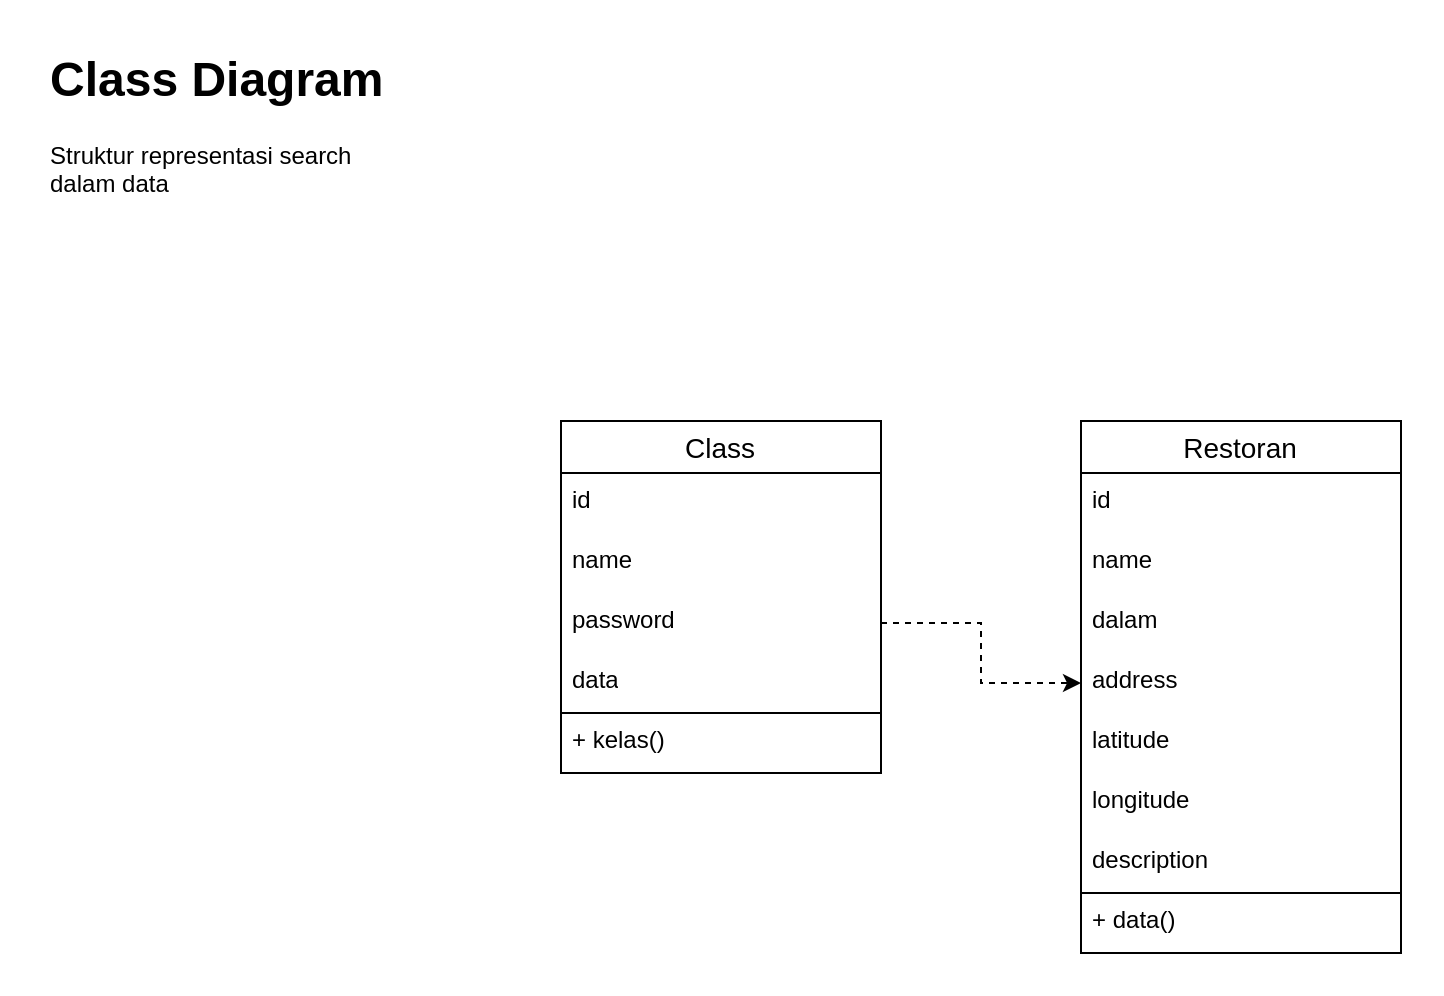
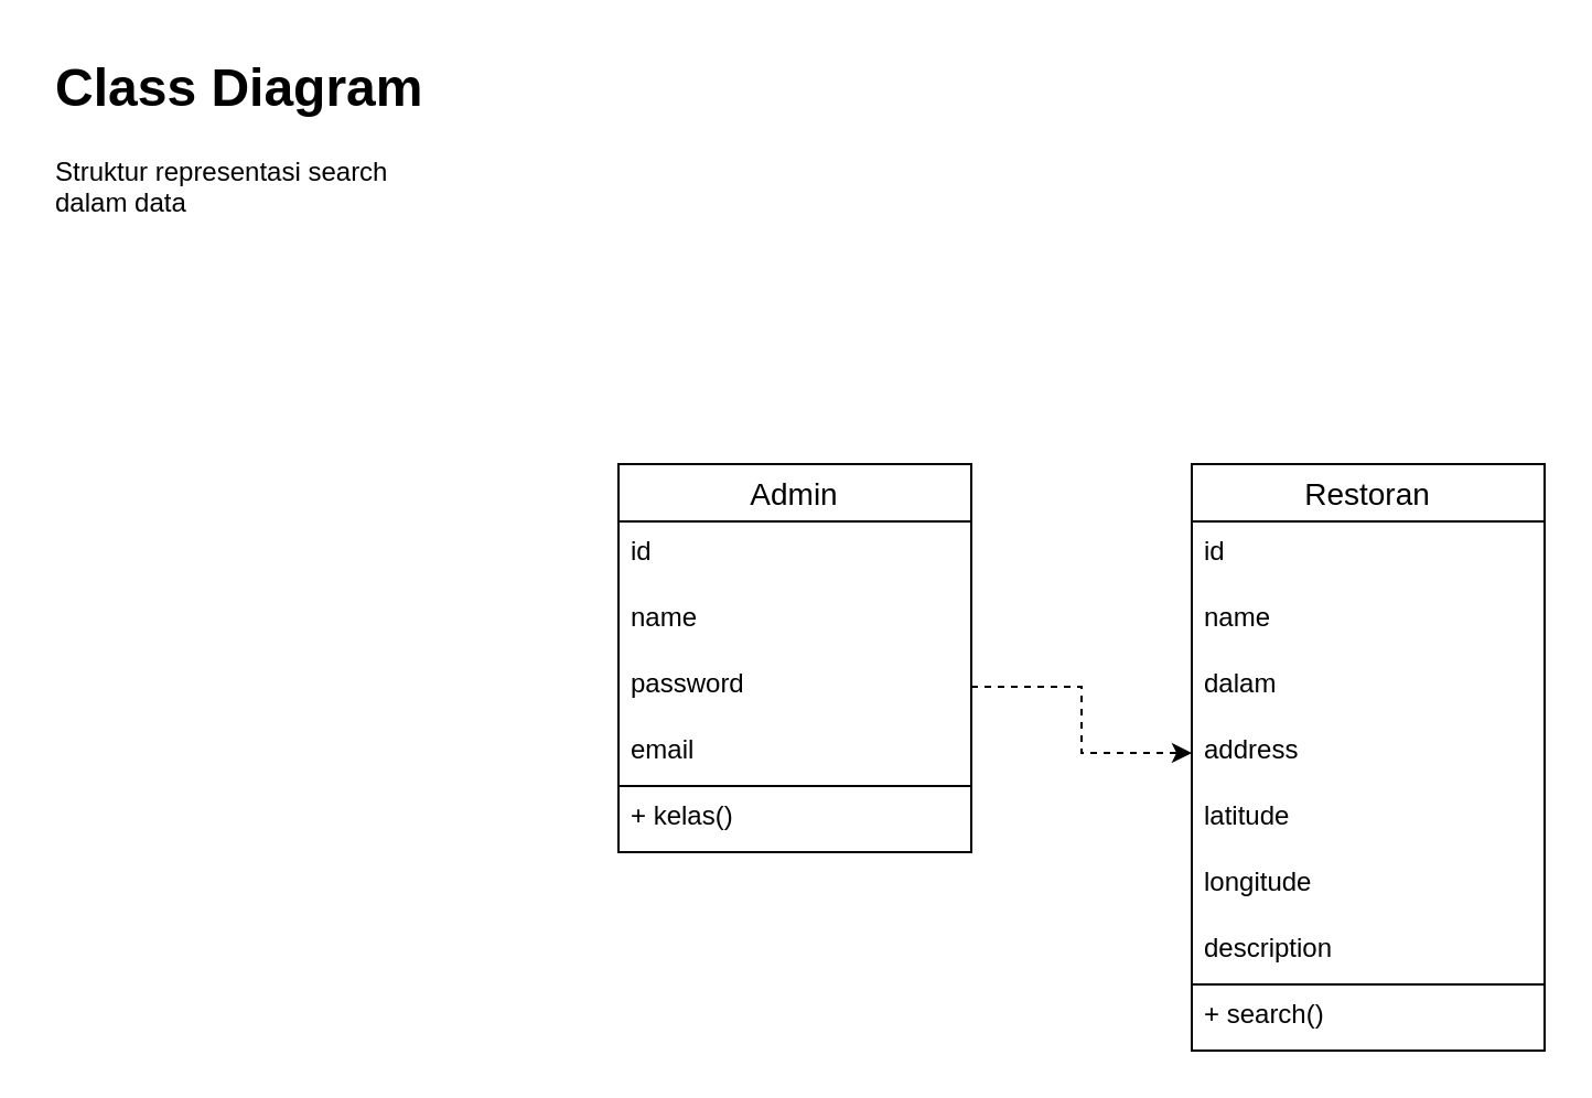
  <mxCell id="0" />
  <mxCell id="1" parent="0" />
- <mxCell id="2" value="Class" style="swimlane;fontStyle=0;childLayout=stackLayout;horizontal=1;startSize=26;horizontalStack=0;resizeParent=1;resizeParentMax=0;resizeLast=0;collapsible=1;marginBottom=0;align=center;fontSize=14;" parent="1" vertex="1"><mxGeometry x="280" y="210" width="160" height="176" as="geometry" /></mxCell>
+ <mxCell id="2" value="Admin" style="swimlane;fontStyle=0;childLayout=stackLayout;horizontal=1;startSize=26;horizontalStack=0;resizeParent=1;resizeParentMax=0;resizeLast=0;collapsible=1;marginBottom=0;align=center;fontSize=14;" parent="1" vertex="1"><mxGeometry x="280" y="210" width="160" height="176" as="geometry" /></mxCell>
  <mxCell id="3" value="id" style="text;strokeColor=none;fillColor=none;spacingLeft=4;spacingRight=4;overflow=hidden;rotatable=0;points=[[0,0.5],[1,0.5]];portConstraint=eastwest;fontSize=12;whiteSpace=wrap;html=1;" parent="2" vertex="1"><mxGeometry y="26" width="160" height="30" as="geometry" /></mxCell>
  <mxCell id="4" value="name" style="text;strokeColor=none;fillColor=none;spacingLeft=4;spacingRight=4;overflow=hidden;rotatable=0;points=[[0,0.5],[1,0.5]];portConstraint=eastwest;fontSize=12;whiteSpace=wrap;html=1;" parent="2" vertex="1"><mxGeometry y="56" width="160" height="30" as="geometry" /></mxCell>
  <mxCell id="5" value="password" style="text;strokeColor=none;fillColor=none;spacingLeft=4;spacingRight=4;overflow=hidden;rotatable=0;points=[[0,0.5],[1,0.5]];portConstraint=eastwest;fontSize=12;whiteSpace=wrap;html=1;" parent="2" vertex="1"><mxGeometry y="86" width="160" height="30" as="geometry" /></mxCell>
- <mxCell id="6" value="data" style="text;strokeColor=none;fillColor=none;spacingLeft=4;spacingRight=4;overflow=hidden;rotatable=0;points=[[0,0.5],[1,0.5]];portConstraint=eastwest;fontSize=12;whiteSpace=wrap;html=1;" parent="2" vertex="1"><mxGeometry y="116" width="160" height="30" as="geometry" /></mxCell>
+ <mxCell id="6" value="email" style="text;strokeColor=none;fillColor=none;spacingLeft=4;spacingRight=4;overflow=hidden;rotatable=0;points=[[0,0.5],[1,0.5]];portConstraint=eastwest;fontSize=12;whiteSpace=wrap;html=1;" parent="2" vertex="1"><mxGeometry y="116" width="160" height="30" as="geometry" /></mxCell>
  <mxCell id="7" value="+ kelas()" style="text;strokeColor=default;fillColor=none;spacingLeft=4;spacingRight=4;overflow=hidden;rotatable=0;points=[[0,0.5],[1,0.5]];portConstraint=eastwest;fontSize=12;whiteSpace=wrap;html=1;" parent="2" vertex="1"><mxGeometry y="146" width="160" height="30" as="geometry" /></mxCell>
  <mxCell id="8" value="Restoran" style="swimlane;fontStyle=0;childLayout=stackLayout;horizontal=1;startSize=26;horizontalStack=0;resizeParent=1;resizeParentMax=0;resizeLast=0;collapsible=1;marginBottom=0;align=center;fontSize=14;" parent="1" vertex="1"><mxGeometry x="540" y="210" width="160" height="266" as="geometry" /></mxCell>
  <mxCell id="9" value="id" style="text;strokeColor=none;fillColor=none;spacingLeft=4;spacingRight=4;overflow=hidden;rotatable=0;points=[[0,0.5],[1,0.5]];portConstraint=eastwest;fontSize=12;whiteSpace=wrap;html=1;" parent="8" vertex="1"><mxGeometry y="26" width="160" height="30" as="geometry" /></mxCell>
  <mxCell id="10" value="name" style="text;strokeColor=none;fillColor=none;spacingLeft=4;spacingRight=4;overflow=hidden;rotatable=0;points=[[0,0.5],[1,0.5]];portConstraint=eastwest;fontSize=12;whiteSpace=wrap;html=1;" parent="8" vertex="1"><mxGeometry y="56" width="160" height="30" as="geometry" /></mxCell>
  <mxCell id="11" value="dalam" style="text;strokeColor=none;fillColor=none;spacingLeft=4;spacingRight=4;overflow=hidden;rotatable=0;points=[[0,0.5],[1,0.5]];portConstraint=eastwest;fontSize=12;whiteSpace=wrap;html=1;" parent="8" vertex="1"><mxGeometry y="86" width="160" height="30" as="geometry" /></mxCell>
  <mxCell id="12" value="address" style="text;strokeColor=none;fillColor=none;spacingLeft=4;spacingRight=4;overflow=hidden;rotatable=0;points=[[0,0.5],[1,0.5]];portConstraint=eastwest;fontSize=12;whiteSpace=wrap;html=1;" parent="8" vertex="1"><mxGeometry y="116" width="160" height="30" as="geometry" /></mxCell>
  <mxCell id="13" value="latitude" style="text;strokeColor=none;fillColor=none;spacingLeft=4;spacingRight=4;overflow=hidden;rotatable=0;points=[[0,0.5],[1,0.5]];portConstraint=eastwest;fontSize=12;whiteSpace=wrap;html=1;" parent="8" vertex="1"><mxGeometry y="146" width="160" height="30" as="geometry" /></mxCell>
  <mxCell id="14" value="longitude" style="text;strokeColor=none;fillColor=none;spacingLeft=4;spacingRight=4;overflow=hidden;rotatable=0;points=[[0,0.5],[1,0.5]];portConstraint=eastwest;fontSize=12;whiteSpace=wrap;html=1;" parent="8" vertex="1"><mxGeometry y="176" width="160" height="30" as="geometry" /></mxCell>
  <mxCell id="15" value="description" style="text;strokeColor=none;fillColor=none;spacingLeft=4;spacingRight=4;overflow=hidden;rotatable=0;points=[[0,0.5],[1,0.5]];portConstraint=eastwest;fontSize=12;whiteSpace=wrap;html=1;" parent="8" vertex="1"><mxGeometry y="206" width="160" height="30" as="geometry" /></mxCell>
- <mxCell id="16" value="+ data()" style="text;strokeColor=default;fillColor=none;spacingLeft=4;spacingRight=4;overflow=hidden;rotatable=0;points=[[0,0.5],[1,0.5]];portConstraint=eastwest;fontSize=12;whiteSpace=wrap;html=1;" parent="8" vertex="1"><mxGeometry y="236" width="160" height="30" as="geometry" /></mxCell>
+ <mxCell id="16" value="+ search()" style="text;strokeColor=default;fillColor=none;spacingLeft=4;spacingRight=4;overflow=hidden;rotatable=0;points=[[0,0.5],[1,0.5]];portConstraint=eastwest;fontSize=12;whiteSpace=wrap;html=1;" parent="8" vertex="1"><mxGeometry y="236" width="160" height="30" as="geometry" /></mxCell>
  <mxCell id="17" value="&lt;h1&gt;Class Diagram&lt;/h1&gt;&lt;p&gt;Struktur representasi search dalam data&lt;/p&gt;" style="text;html=1;strokeColor=none;fillColor=none;spacing=5;spacingTop=-20;whiteSpace=wrap;overflow=hidden;rounded=0;" parent="1" vertex="1"><mxGeometry x="20" y="20" width="190" height="120" as="geometry" /></mxCell>
  <mxCell id="18" value="" style="edgeStyle=orthogonalEdgeStyle;rounded=0;orthogonalLoop=1;jettySize=auto;html=1;dashed=1;" parent="1" source="5" target="12" edge="1"><mxGeometry relative="1" as="geometry" /></mxCell>
